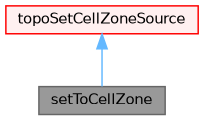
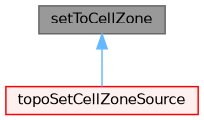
  digraph {
    node [fontname=Helvetica fontsize=10 shape=box style=filled]
    n1 [color=gray40 fillcolor=grey60 fontcolor=black height=0.2 label=setToCellZone width=0.4]
    n2 [color=red fillcolor="#FFF0F0" height=0.2 label=topoSetCellZoneSource width=0.4]
-   n2 -> n1 [color=steelblue1 dir=back fontname=Helvetica fontsize=10 labelfontname=Helvetica labelfontsize=10 style=solid]
+   n1 -> n2 [color=steelblue1 dir=back fontname=Helvetica fontsize=10 labelfontname=Helvetica labelfontsize=10 style=solid]
  }
